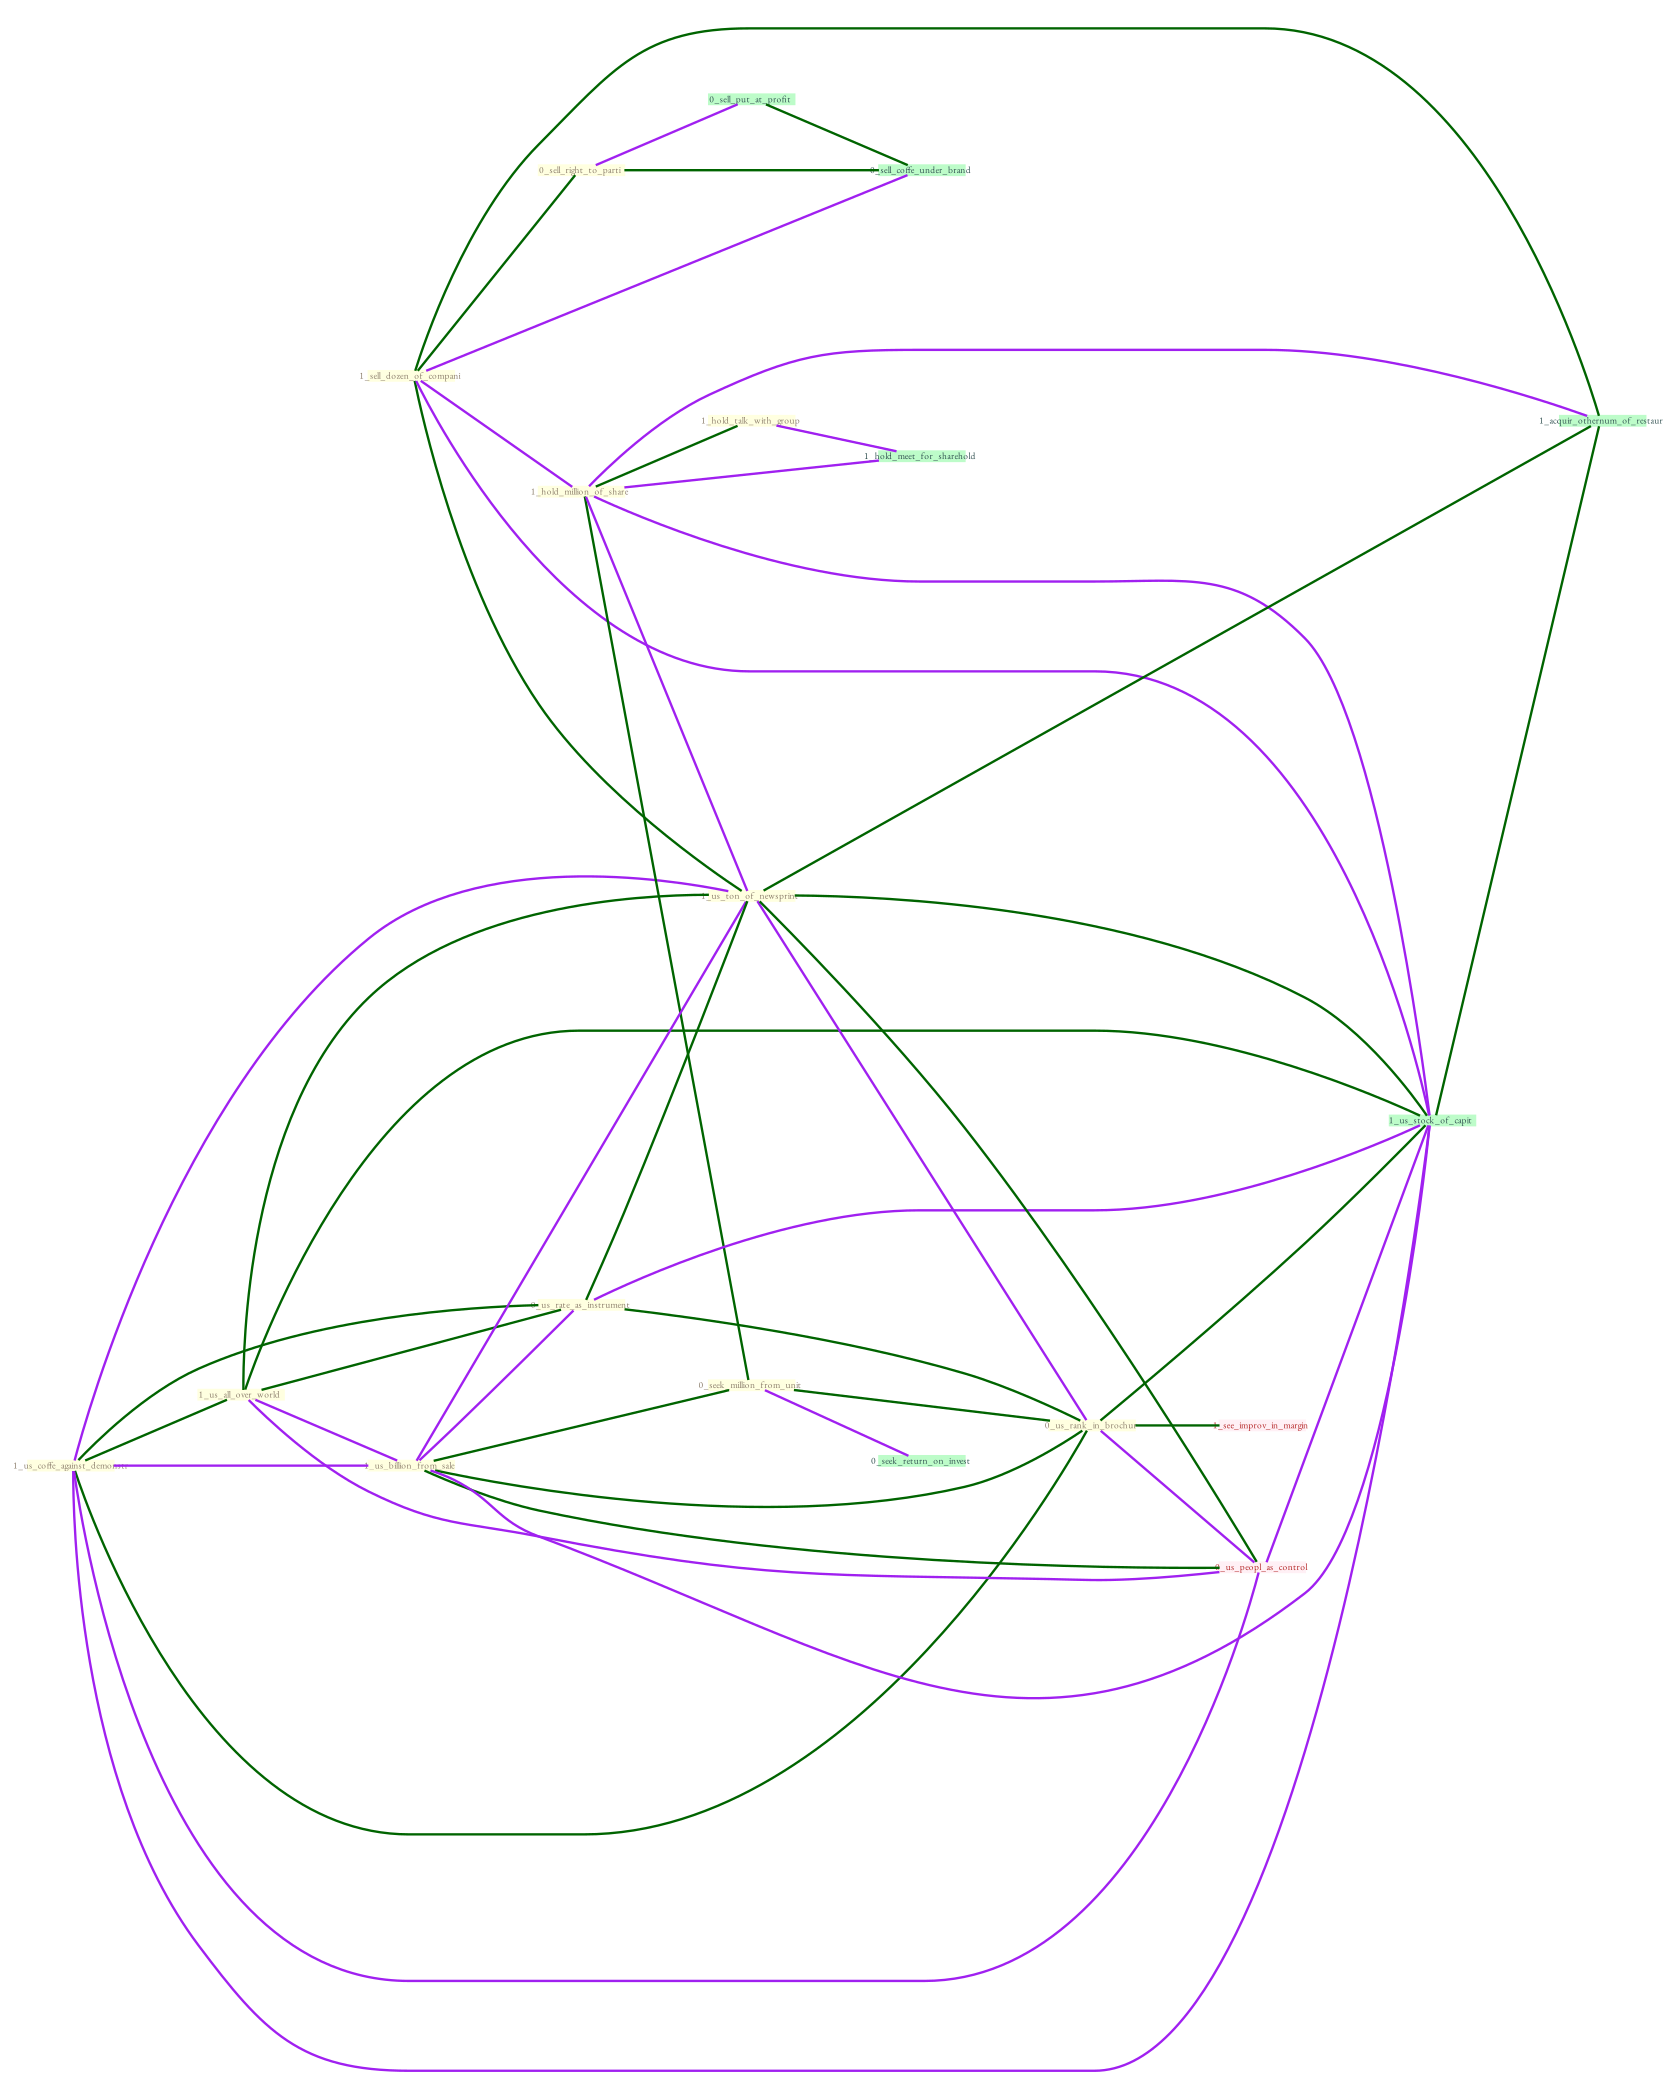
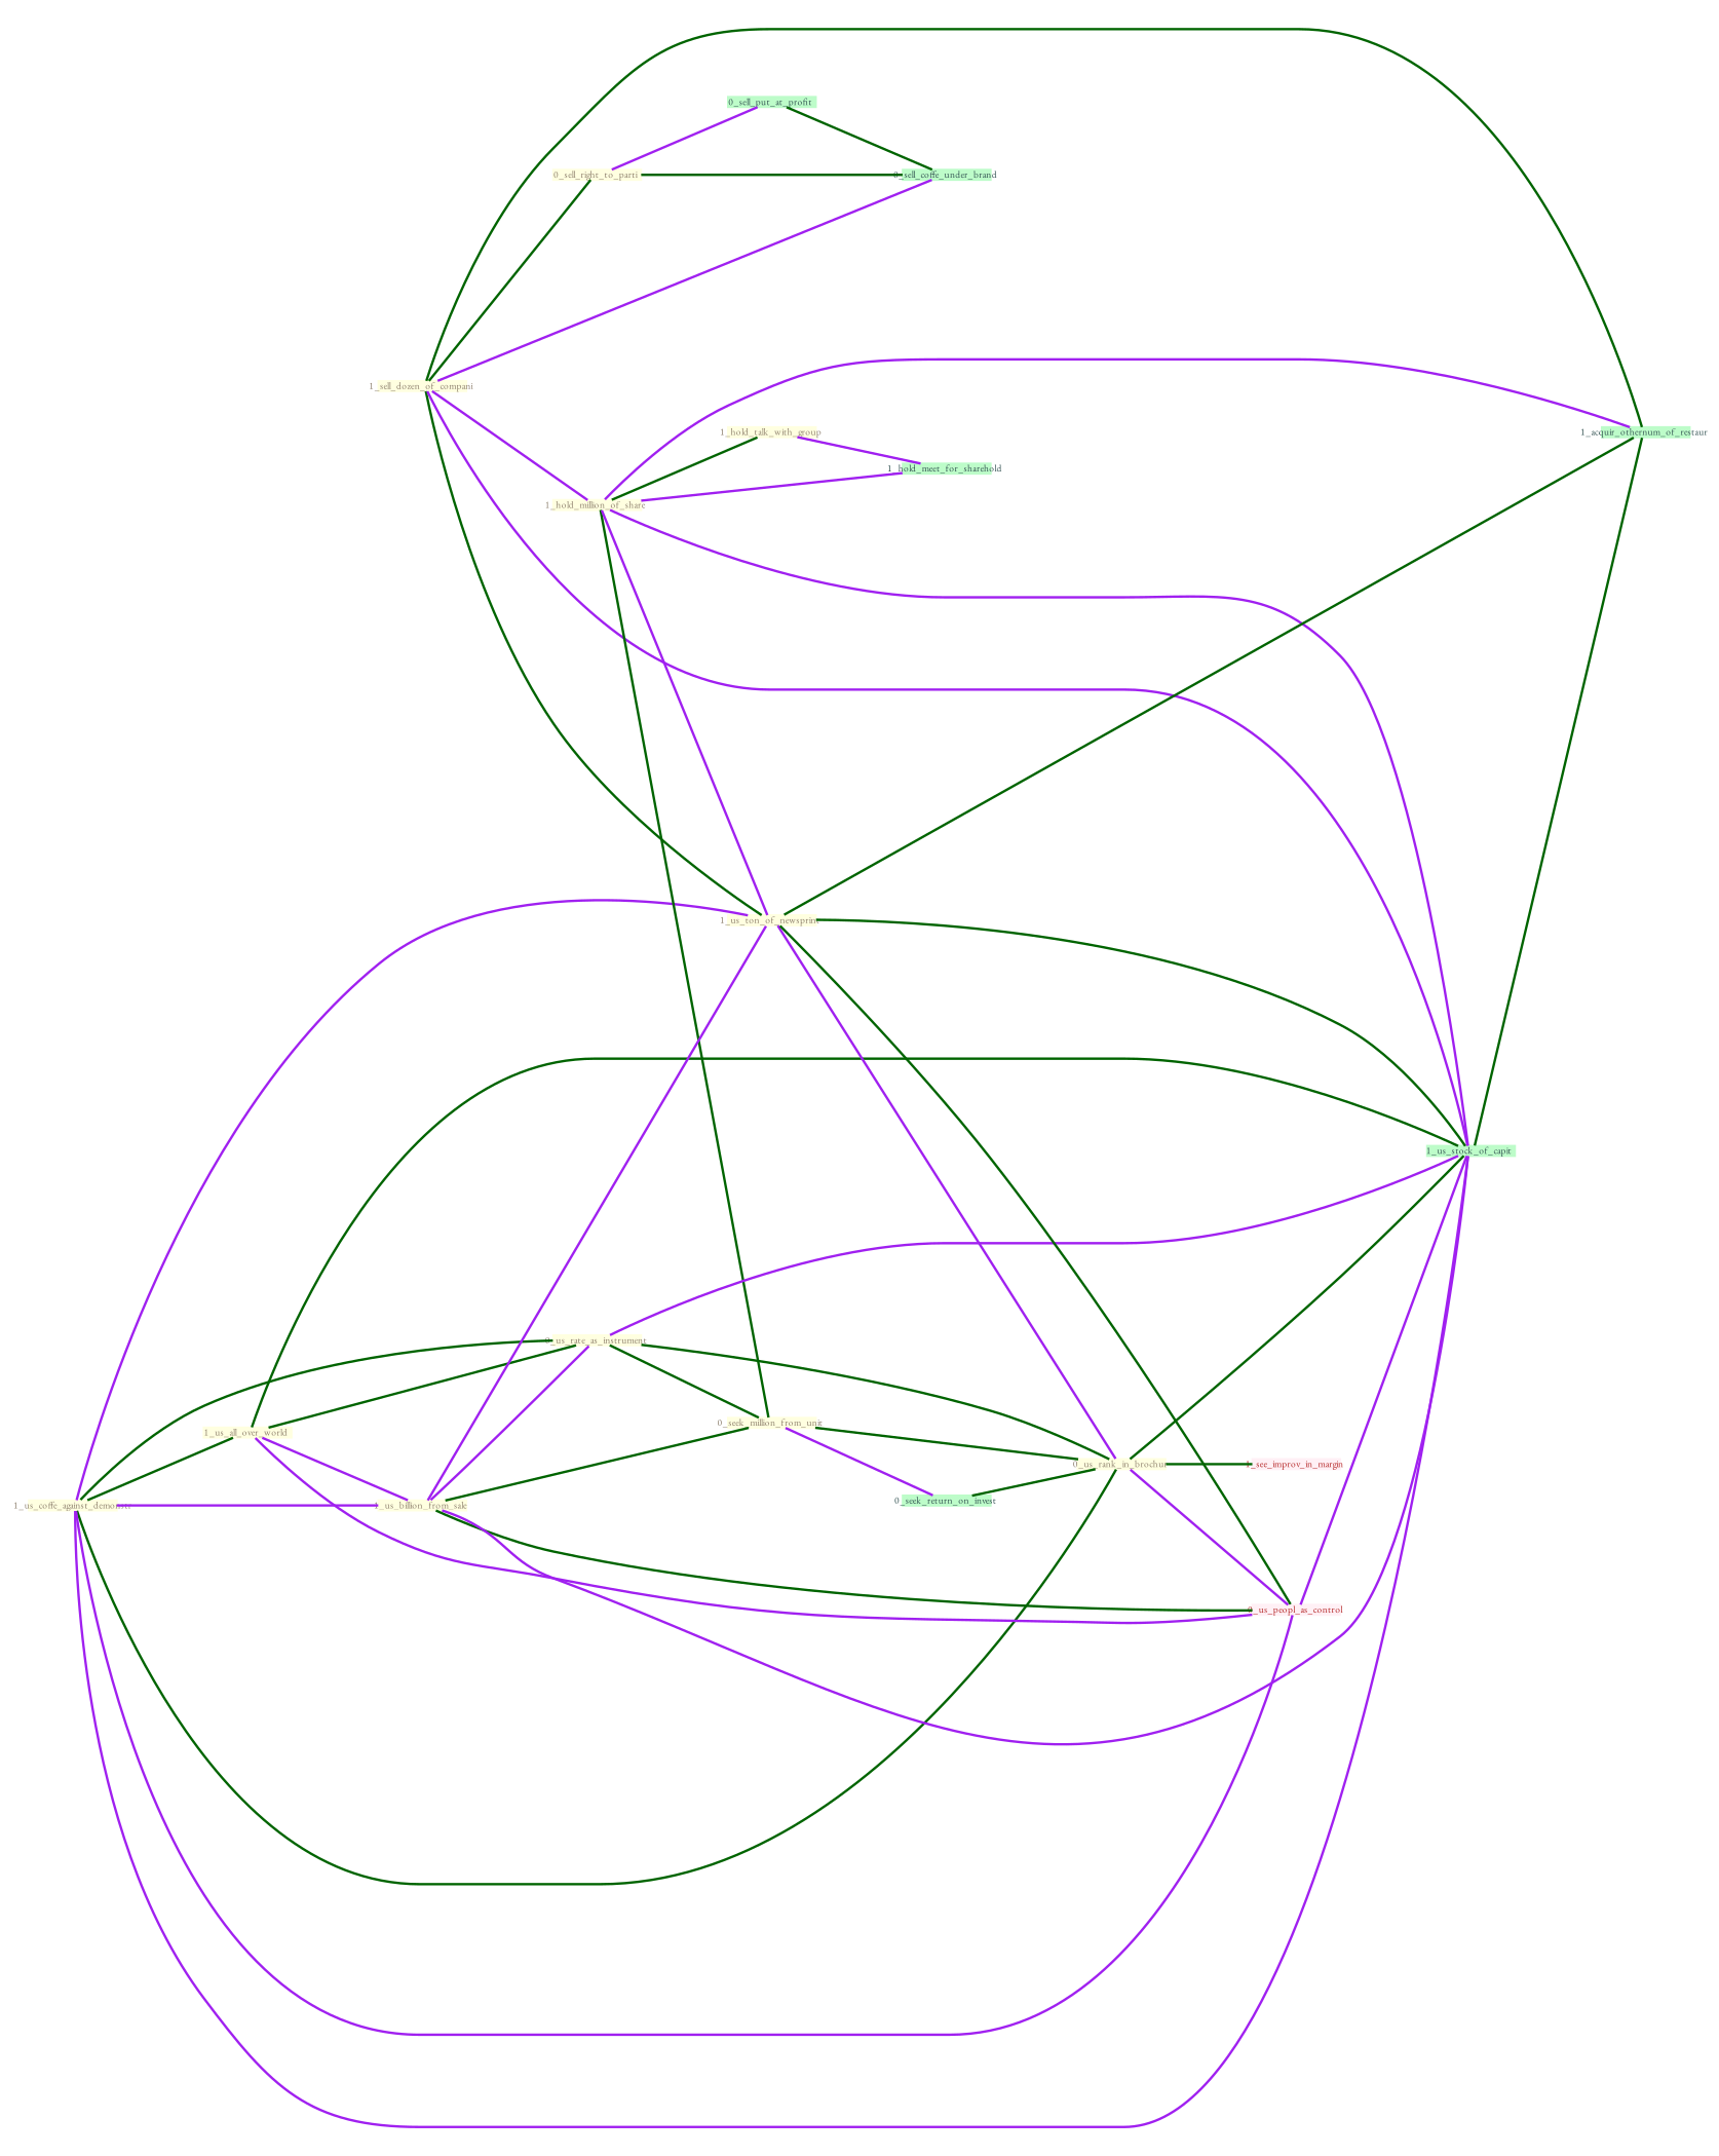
  graph {
    fontname="EB Garamond"
    rankdir=LR
    node [color="#ffffe0" fixedsize=true fontcolor="#8b7d6b" fontname="EB Garamond" fontsize=4 shape=polygon style=filled]
    edge [color=darkgreen fontname="EB Garamond" w=1]
    n1 [height=.06 label="1_us_coffe_against_demonstr" width=.5]
    "1_sell_dozen_of_compani " [height=.06 width=.5]
    "1_hold_million_of_share " [height=.06 width=.5]
    "1_hold_talk_with_group " [height=.06 width=.5]
    "0_seek_million_from_unit " [height=.06 width=.5]
    "1_us_all_over_world " [height=.06 width=.5]
    "1_us_billion_from_sale " [height=.06 width=.5]
    "0_us_rate_as_instrument " [height=.06 width=.5]
    "1_us_ton_of_newsprint " [height=.06 width=.5]
    "0_us_rank_in_brochur " [height=.06 width=.5]
    "0_sell_right_to_parti " [height=.06 width=.5]
    "0_us_peopl_as_control " [color="#fff0f5" fontcolor="#b22222" height=.06 width=.5]
    "1_see_improv_in_margin " [color="#fff0f5" fontcolor="#b22222" height=.06 width=.5]
    "1_us_stock_of_capit " [color="#BDFCC9" fontcolor="#2f4f4f" height=.06 width=.5]
    "0_sell_coffe_under_brand " [color="#BDFCC9" fontcolor="#2f4f4f" height=.06 width=.5]
    "1_acquir_othernum_of_restaur " [color="#BDFCC9" fontcolor="#2f4f4f" height=.06 width=.5]
    "1_hold_meet_for_sharehold " [color="#BDFCC9" fontcolor="#2f4f4f" height=.06 width=.5]
    "0_seek_return_on_invest " [color="#BDFCC9" fontcolor="#2f4f4f" height=.06 width=.5]
    "0_sell_put_at_profit " [color="#BDFCC9" fontcolor="#2f4f4f" height=.06 width=.5]
    subgraph sub_1 {
      n1
      "1_sell_dozen_of_compani "
      "1_hold_million_of_share "
      "1_hold_talk_with_group "
      "0_seek_million_from_unit "
      "1_us_all_over_world "
      "1_us_billion_from_sale "
      "0_us_rate_as_instrument "
      "1_us_ton_of_newsprint "
      "0_us_rank_in_brochur "
      "0_sell_right_to_parti "
    }
    subgraph sub_2 {
      "0_us_peopl_as_control "
      "1_see_improv_in_margin "
    }
    n1 -- "1_us_all_over_world "
    n1 -- "1_us_billion_from_sale " [color=purple]
    n1 -- "0_us_rate_as_instrument "
    n1 -- "1_us_ton_of_newsprint " [color=purple]
    n1 -- "0_us_rank_in_brochur "
    n1 -- "0_us_peopl_as_control " [color=purple]
    n1 -- "1_us_stock_of_capit " [color=purple]
    "1_sell_dozen_of_compani " -- "1_hold_million_of_share " [color=purple]
    "1_sell_dozen_of_compani " -- "1_us_ton_of_newsprint "
    "1_sell_dozen_of_compani " -- "0_sell_right_to_parti "
    "1_sell_dozen_of_compani " -- "1_us_stock_of_capit " [color=purple]
    "1_sell_dozen_of_compani " -- "0_sell_coffe_under_brand " [color=purple]
    "1_sell_dozen_of_compani " -- "1_acquir_othernum_of_restaur "
    "1_hold_million_of_share " -- "1_hold_talk_with_group "
    "1_hold_million_of_share " -- "0_seek_million_from_unit "
    "1_hold_million_of_share " -- "1_us_ton_of_newsprint " [color=purple]
    "1_hold_million_of_share " -- "1_us_stock_of_capit " [color=purple]
    "1_hold_million_of_share " -- "1_acquir_othernum_of_restaur " [color=purple]
    "1_hold_million_of_share " -- "1_hold_meet_for_sharehold " [color=purple]
    "1_hold_talk_with_group " -- "1_hold_meet_for_sharehold " [color=purple]
    "0_seek_million_from_unit " -- "1_us_billion_from_sale "
    "0_seek_million_from_unit " -- "0_us_rank_in_brochur "
    "0_seek_million_from_unit " -- "0_seek_return_on_invest " [color=purple]
    "1_us_all_over_world " -- "1_us_billion_from_sale " [color=purple]
    "1_us_all_over_world " -- "0_us_rate_as_instrument "
-   "1_us_all_over_world " -- "1_us_ton_of_newsprint "
    "1_us_all_over_world " -- "0_us_peopl_as_control " [color=purple]
    "1_us_all_over_world " -- "1_us_stock_of_capit "
    "1_us_billion_from_sale " -- "0_us_rate_as_instrument " [color=purple]
    "1_us_billion_from_sale " -- "1_us_ton_of_newsprint " [color=purple]
-   "1_us_billion_from_sale " -- "0_us_rank_in_brochur "
+   "0_seek_return_on_invest " -- "0_us_rank_in_brochur "
    "1_us_billion_from_sale " -- "0_us_peopl_as_control "
    "1_us_billion_from_sale " -- "1_us_stock_of_capit " [color=purple]
-   "0_us_rate_as_instrument " -- "1_us_ton_of_newsprint "
+   "0_us_rate_as_instrument " -- "0_seek_million_from_unit "
    "0_us_rate_as_instrument " -- "0_us_rank_in_brochur "
    "0_us_rate_as_instrument " -- "1_us_stock_of_capit " [color=purple]
    "1_us_ton_of_newsprint " -- "0_us_rank_in_brochur " [color=purple]
    "1_us_ton_of_newsprint " -- "0_us_peopl_as_control "
    "1_us_ton_of_newsprint " -- "1_us_stock_of_capit " [w=2]
    "1_us_ton_of_newsprint " -- "1_acquir_othernum_of_restaur "
    "0_us_rank_in_brochur " -- "0_us_peopl_as_control " [color=purple]
    "0_us_rank_in_brochur " -- "1_see_improv_in_margin "
    "0_us_rank_in_brochur " -- "1_us_stock_of_capit "
    "0_sell_right_to_parti " -- "0_sell_coffe_under_brand "
    "0_sell_right_to_parti " -- "0_sell_put_at_profit " [color=purple]
    "0_us_peopl_as_control " -- "1_us_stock_of_capit " [color=purple]
    "1_us_stock_of_capit " -- "1_acquir_othernum_of_restaur "
    "0_sell_put_at_profit " -- "0_sell_coffe_under_brand "
  }
